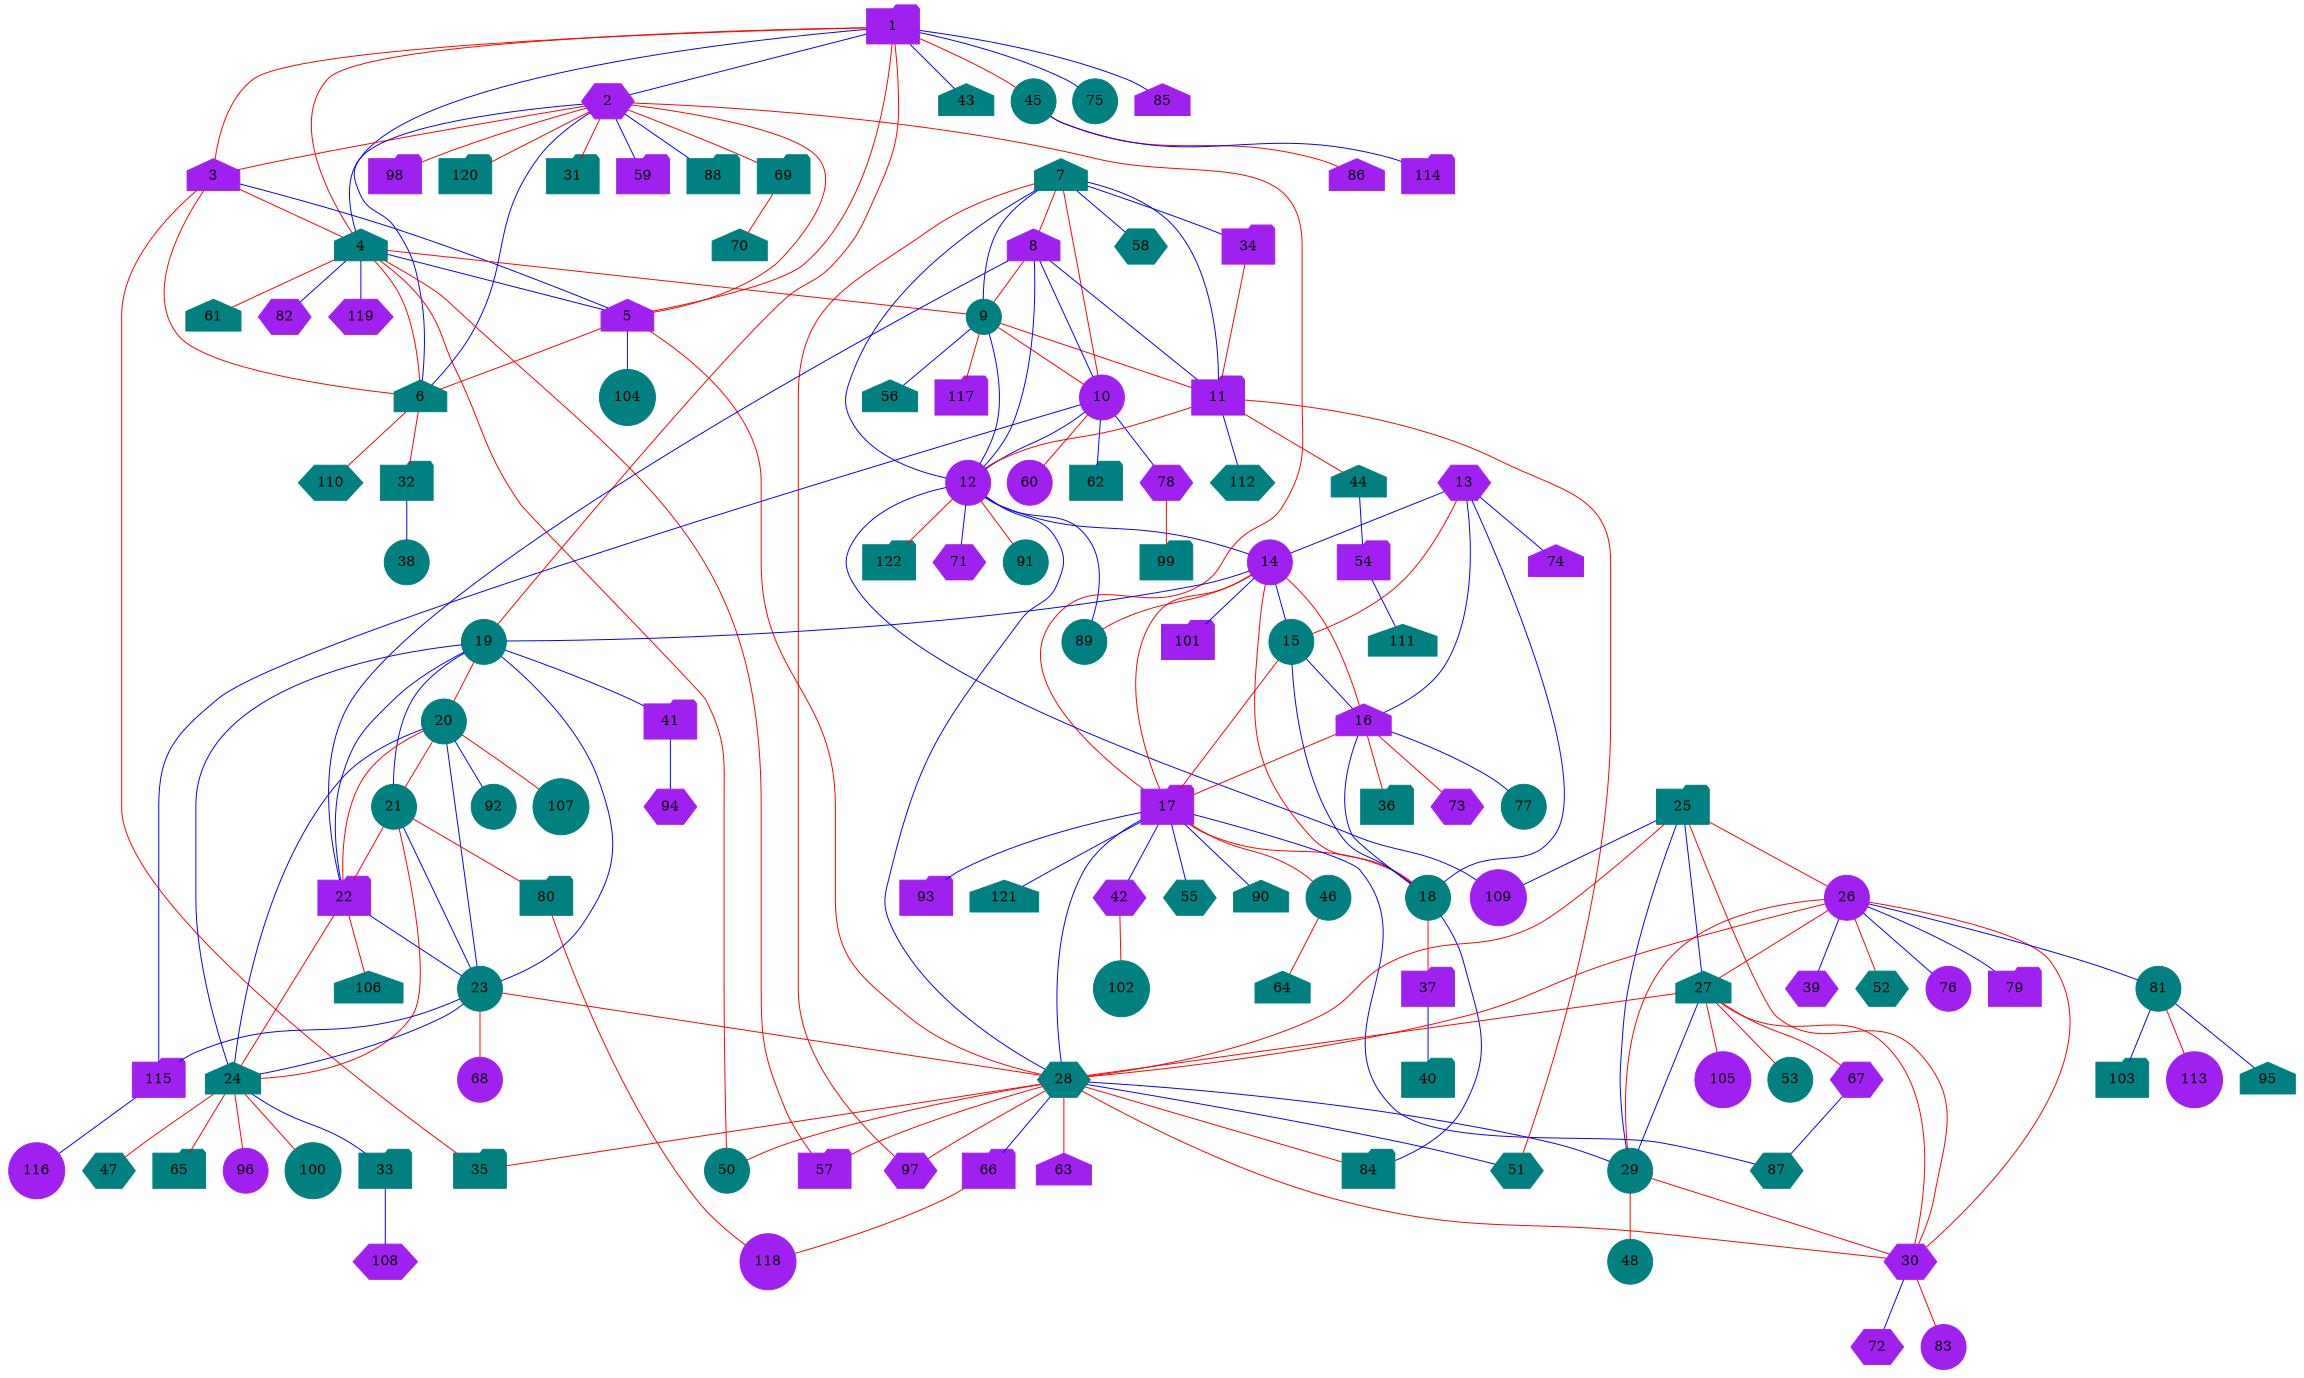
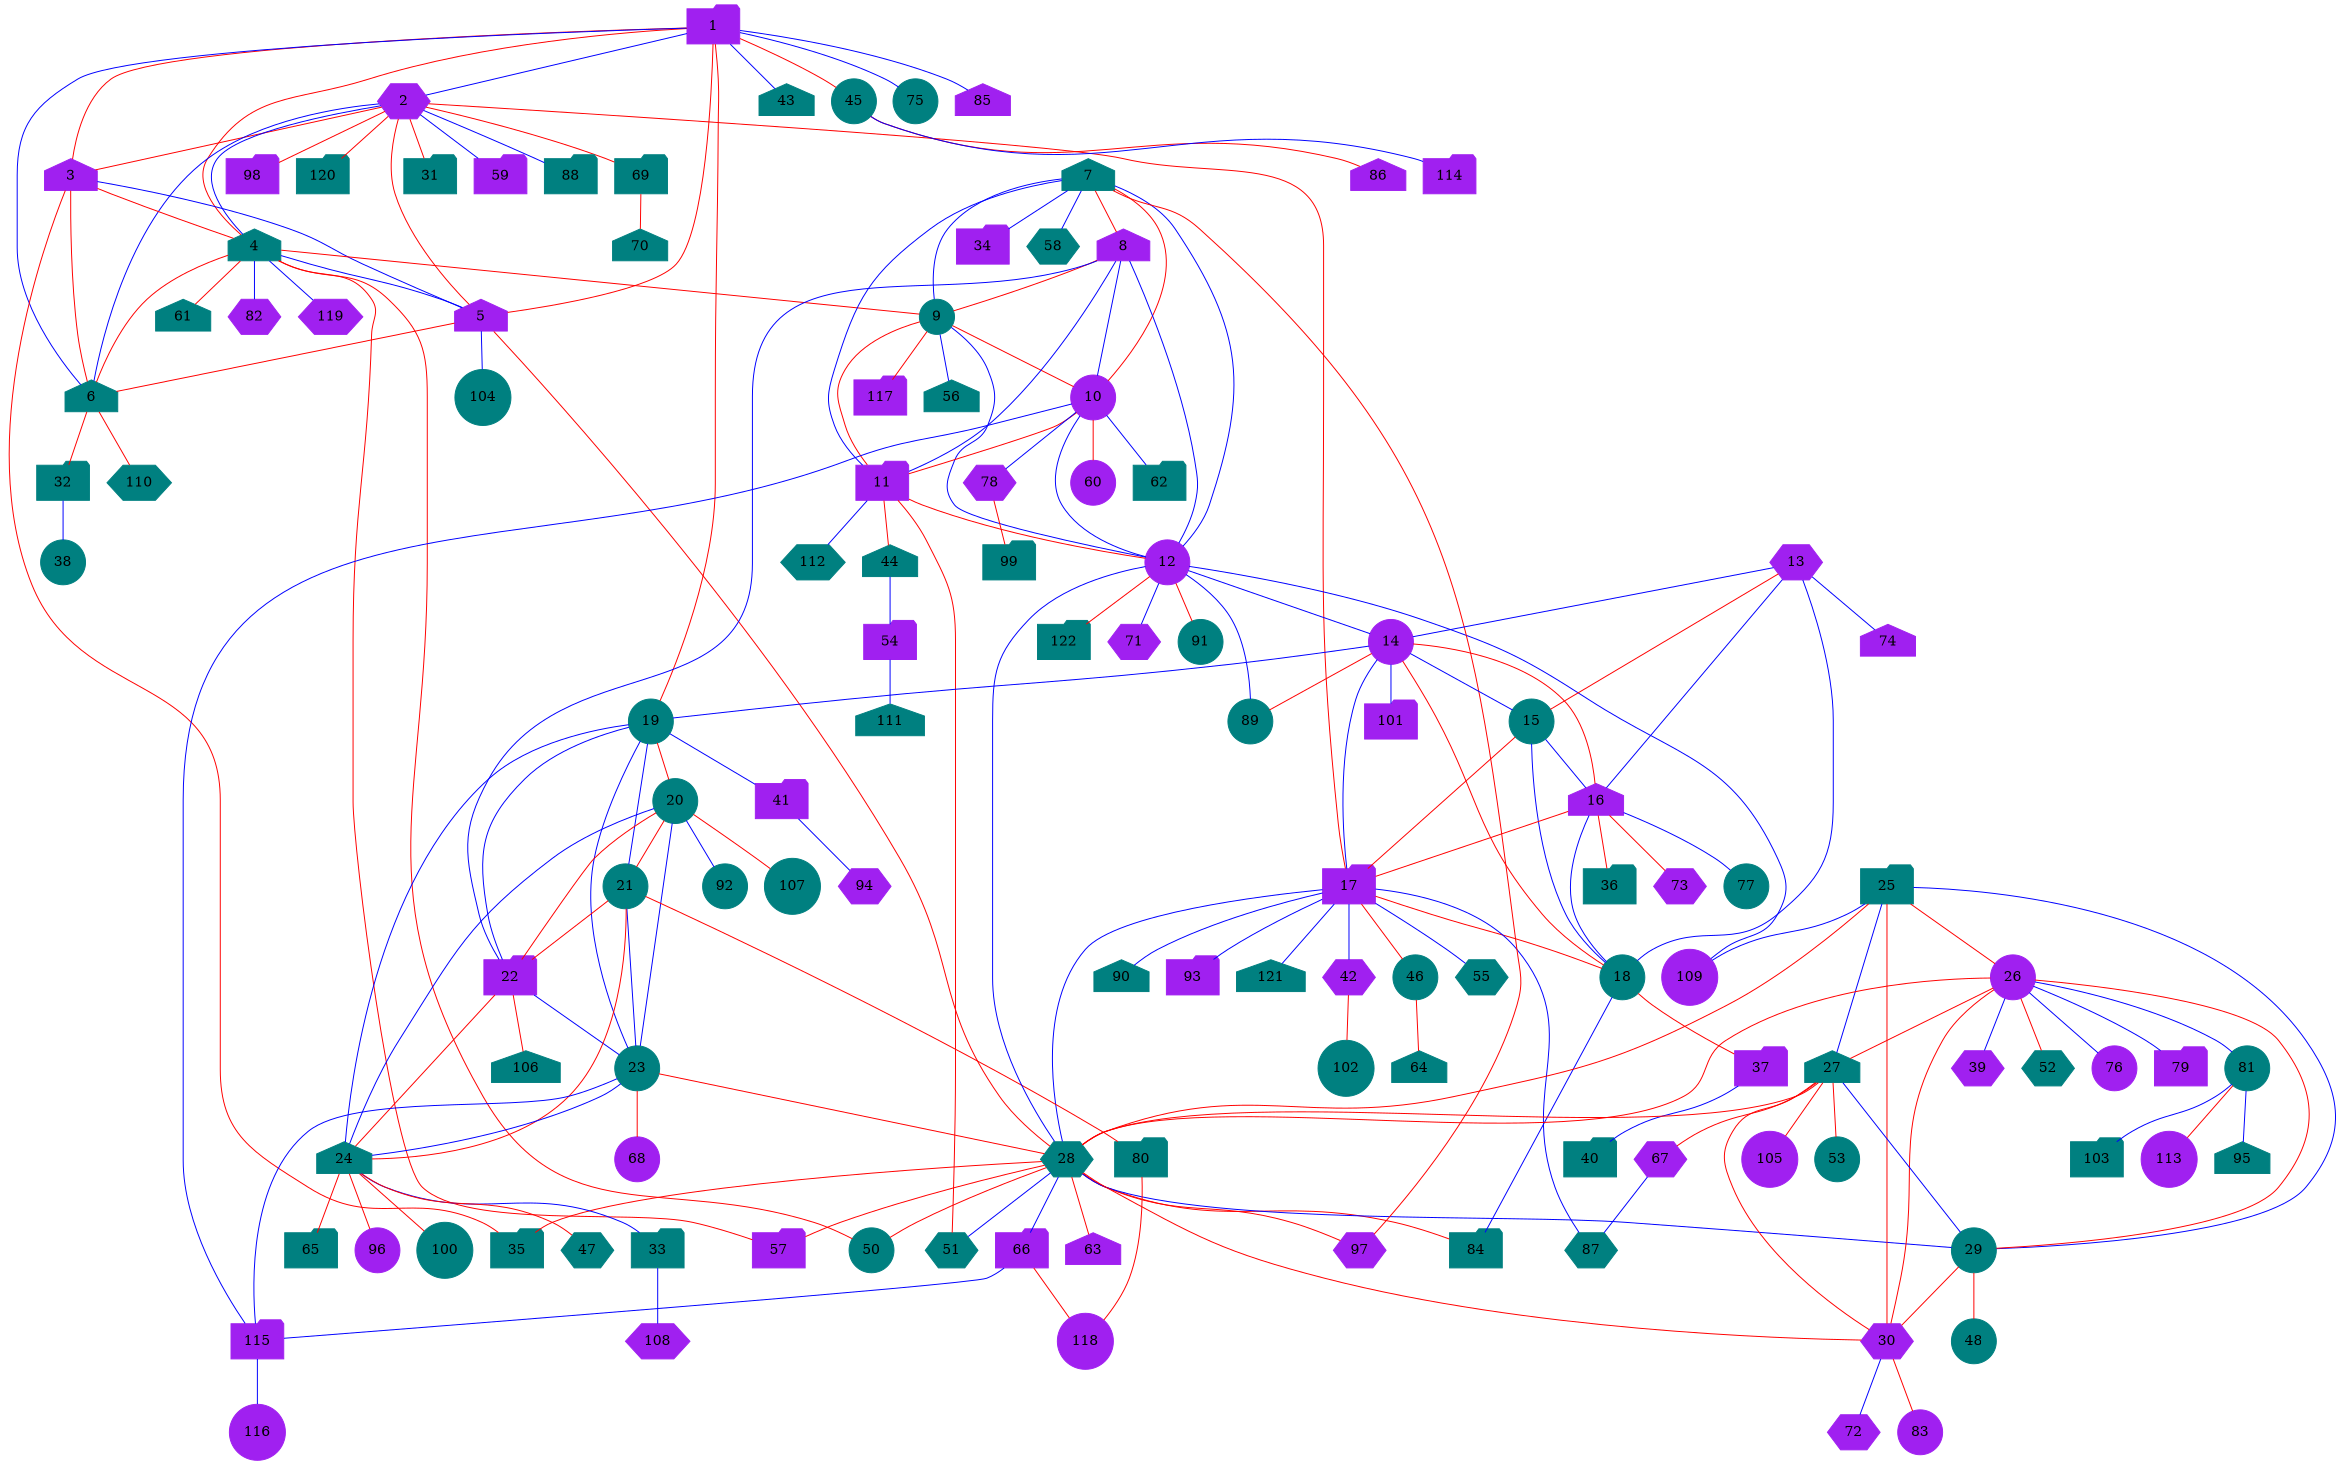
  graph {
    node [color=teal shape=circle style=filled]
    edge [color=red]
    1 [color=purple shape=folder]
    2 [color=purple shape=hexagon]
    3 [color=purple shape=house]
    4 [shape=house]
    5 [color=purple shape=house]
    6 [shape=house]
    19
    43 [shape=house]
    45
    75
    85 [color=purple shape=house]
    17 [color=purple shape=folder]
    31 [shape=folder]
    59 [color=purple shape=folder]
    69 [shape=folder]
    88 [shape=folder]
    98 [color=purple shape=folder]
    120 [shape=folder]
    35 [shape=folder]
    9
    50
    57 [color=purple shape=folder]
    61 [shape=house]
    82 [color=purple shape=hexagon]
    119 [color=purple shape=hexagon]
    28 [shape=hexagon]
    104
    32 [shape=folder]
    110 [shape=hexagon]
    22 [color=purple shape=folder]
    20
    21
    23
    24 [shape=house]
    41 [color=purple shape=folder]
    86 [color=purple shape=house]
    114 [color=purple shape=folder]
    18
    42 [color=purple shape=hexagon]
    46
    55 [shape=hexagon]
    87 [shape=hexagon]
    90 [shape=house]
    93 [color=purple shape=folder]
    121 [shape=house]
    70 [shape=house]
    10 [color=purple]
    11 [color=purple shape=folder]
    12 [color=purple]
    56 [shape=house]
    117 [color=purple shape=folder]
    97 [color=purple shape=hexagon]
    66 [color=purple shape=folder]
    51 [shape=hexagon]
    84 [shape=folder]
    29
    30 [color=purple shape=hexagon]
    63 [color=purple shape=house]
    38
    7 [shape=house]
    8 [color=purple shape=house]
    34 [color=purple shape=folder]
    58 [shape=hexagon]
    60 [color=purple]
    62 [shape=folder]
    78 [color=purple shape=hexagon]
    115 [color=purple shape=folder]
    44 [shape=house]
    112 [shape=hexagon]
    14 [color=purple]
    71 [color=purple shape=hexagon]
    89
    91
    109 [color=purple]
    122 [shape=folder]
    106 [shape=house]
    118 [color=purple]
    99 [shape=folder]
    54 [color=purple shape=folder]
    15
    16 [color=purple shape=house]
    101 [color=purple shape=folder]
    13 [color=purple shape=hexagon]
    74 [color=purple shape=house]
    36 [shape=folder]
    73 [color=purple shape=hexagon]
    77
    37 [color=purple shape=folder]
    102
    64 [shape=house]
    40 [shape=folder]
    92
    107
    80 [shape=folder]
    68 [color=purple]
    33 [shape=folder]
    47 [shape=hexagon]
    65 [shape=folder]
    96 [color=purple]
    100
    94 [color=purple shape=hexagon]
    116 [color=purple]
    108 [color=purple shape=hexagon]
    25 [shape=folder]
    26 [color=purple]
    27 [shape=house]
    39 [color=purple shape=hexagon]
    52 [shape=hexagon]
    76 [color=purple]
    79 [color=purple shape=folder]
    81
    53
    67 [color=purple shape=hexagon]
    105 [color=purple]
    48
    72 [color=purple shape=hexagon]
    83 [color=purple]
    95 [shape=house]
    103 [shape=folder]
    113 [color=purple]
    111 [shape=house]
    1 -- 2 [color=blue]
    1 -- 3
    1 -- 4
    1 -- 5
    1 -- 6 [color=blue]
    1 -- 19
    1 -- 43 [color=blue]
    1 -- 45
    1 -- 75 [color=blue]
    1 -- 85 [color=blue]
    2 -- 3
    2 -- 4 [color=blue]
    2 -- 5
    2 -- 6 [color=blue]
    2 -- 17
    2 -- 31
    2 -- 59 [color=blue]
    2 -- 69
    2 -- 88 [color=blue]
    2 -- 98
    2 -- 120
    3 -- 4
    3 -- 5 [color=blue]
    3 -- 6
    3 -- 35
    4 -- 5 [color=blue]
    4 -- 6
    4 -- 9
    4 -- 50
    4 -- 57
    4 -- 61
    4 -- 82 [color=blue]
    4 -- 119 [color=blue]
    5 -- 6
    5 -- 28
    5 -- 104 [color=blue]
    6 -- 32
    6 -- 110
    19 -- 22 [color=blue]
    19 -- 20
    19 -- 21 [color=blue]
    19 -- 23 [color=blue]
    19 -- 24 [color=blue]
    19 -- 41 [color=blue]
    45 -- 86
    45 -- 114 [color=blue]
    17 -- 28 [color=blue]
    17 -- 18
    17 -- 42 [color=blue]
    17 -- 46
    17 -- 55 [color=blue]
    17 -- 87 [color=blue]
    17 -- 90 [color=blue]
    17 -- 93 [color=blue]
    17 -- 121 [color=blue]
    69 -- 70
    9 -- 10
    9 -- 11
    9 -- 12 [color=blue]
    9 -- 56 [color=blue]
    9 -- 117
    28 -- 35
    28 -- 50
    28 -- 57
    28 -- 97
    28 -- 66 [color=blue]
    28 -- 51 [color=blue]
    28 -- 84
    28 -- 29 [color=blue]
    28 -- 30
    28 -- 63
    32 -- 38 [color=blue]
    22 -- 23 [color=blue]
    22 -- 24
    22 -- 106
    20 -- 22
    20 -- 21
    20 -- 23 [color=blue]
    20 -- 24 [color=blue]
    20 -- 92 [color=blue]
    20 -- 107
    21 -- 22
    21 -- 23 [color=blue]
    21 -- 24
    21 -- 80
    23 -- 28
    23 -- 24 [color=blue]
    23 -- 115 [color=blue]
    23 -- 68
    24 -- 33 [color=blue]
    24 -- 47
    24 -- 65
    24 -- 96
    24 -- 100
    41 -- 94 [color=blue]
    18 -- 84 [color=blue]
    18 -- 37
    42 -- 102
    46 -- 64
-   34 -- 11
+   10 -- 11
    10 -- 12 [color=blue]
    10 -- 60
    10 -- 62 [color=blue]
    10 -- 78 [color=blue]
    10 -- 115 [color=blue]
    11 -- 12
    11 -- 51
    11 -- 44
    11 -- 112 [color=blue]
    12 -- 28 [color=blue]
    12 -- 14 [color=blue]
    12 -- 71 [color=blue]
    12 -- 89 [color=blue]
    12 -- 91
    12 -- 109 [color=blue]
    12 -- 122
+   66 -- 115 [color=blue]
    66 -- 118
    29 -- 30
    29 -- 48
    30 -- 72 [color=blue]
    30 -- 83
    7 -- 9 [color=blue]
    7 -- 10
    7 -- 11 [color=blue]
    7 -- 12 [color=blue]
    7 -- 97
    7 -- 8
    7 -- 34 [color=blue]
    7 -- 58 [color=blue]
    8 -- 9
    8 -- 22 [color=blue]
    8 -- 10 [color=blue]
    8 -- 11 [color=blue]
    8 -- 12 [color=blue]
    78 -- 99
    115 -- 116 [color=blue]
    44 -- 54 [color=blue]
    14 -- 19 [color=blue]
-   14 -- 17
+   14 -- 17 [color=blue]
    14 -- 18
    14 -- 89
    14 -- 15 [color=blue]
    14 -- 16
    14 -- 101 [color=blue]
    54 -- 111 [color=blue]
    15 -- 17
    15 -- 18 [color=blue]
    15 -- 16 [color=blue]
    16 -- 17
    16 -- 18 [color=blue]
    16 -- 36
    16 -- 73
    16 -- 77 [color=blue]
    13 -- 18 [color=blue]
    13 -- 14 [color=blue]
    13 -- 15
    13 -- 16 [color=blue]
    13 -- 74 [color=blue]
    37 -- 40 [color=blue]
    80 -- 118
    33 -- 108 [color=blue]
    25 -- 28
    25 -- 29 [color=blue]
    25 -- 30
    25 -- 109 [color=blue]
    25 -- 26
    25 -- 27 [color=blue]
    26 -- 28
    26 -- 29
    26 -- 30
    26 -- 27
    26 -- 39 [color=blue]
    26 -- 52
    26 -- 76 [color=blue]
    26 -- 79 [color=blue]
    26 -- 81 [color=blue]
    27 -- 28
    27 -- 29 [color=blue]
    27 -- 30
    27 -- 53
    27 -- 67
    27 -- 105
    81 -- 95 [color=blue]
    81 -- 103 [color=blue]
    81 -- 113
    67 -- 87 [color=blue]
  }
